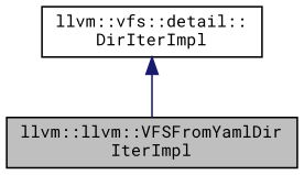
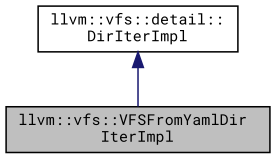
  digraph {
    fontname="Roboto Mono"
    node [color=black fontname="Roboto Mono" fontsize=10 shape=box]
-   n1 [fillcolor=grey75 fontcolor=black height=0.2 label="llvm::llvm::VFSFromYamlDir\lIterImpl" style=filled width=0.4]
+   n1 [fillcolor=grey75 fontcolor=black height=0.2 label="llvm::vfs::VFSFromYamlDir\lIterImpl" style=filled width=0.4]
    n2 [height=0.2 label="llvm::vfs::detail::\lDirIterImpl" width=0.4]
    n2 -> n1 [color=midnightblue dir=back fontname="Roboto Mono" fontsize=10 labelfontname=Helvetica labelfontsize=10 style=solid]
  }
